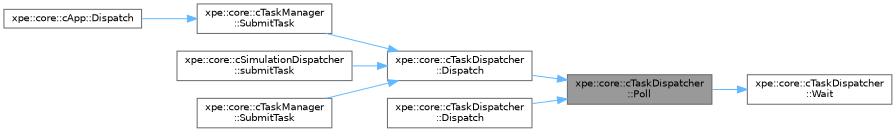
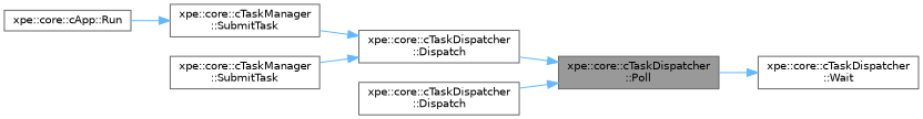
  digraph {
    rankdir=RL
    node [color=grey40 fillcolor=white fontname=Helvetica fontsize=10 shape=box style=filled]
    edge [color=steelblue1 dir=back fontname=Helvetica fontsize=10 labelfontname=Helvetica labelfontsize=10 style=solid]
    n1 [color=gray40 fillcolor=grey60 fontcolor=black height=0.2 label="xpe::core::cTaskDispatcher\l::Poll" width=0.4]
    n2 [height=0.2 label="xpe::core::cTaskDispatcher\l::Dispatch" width=0.4]
    n3 [height=0.2 label="xpe::core::cTaskDispatcher\l::Dispatch" width=0.4]
    n4 [height=0.2 label="xpe::core::cTaskManager\l::SubmitTask" width=0.4]
-   n5 [height=0.2 label="xpe::core::cSimulationDispatcher\l::submitTask" width=0.4]
    n6 [height=0.2 label="xpe::core::cTaskManager\l::SubmitTask" width=0.4]
    n7 [height=0.2 label="xpe::core::cTaskDispatcher\l::Wait" width=0.4]
-   n8 [height=0.2 label="xpe::core::cApp::Dispatch" width=0.4]
+   n8 [height=0.2 label="xpe::core::cApp::Run" width=0.4]
    n1 -> n2
    n1 -> n3
    n2 -> n4
-   n2 -> n5
    n2 -> n6
    n4 -> n8
    n7 -> n1
  }
